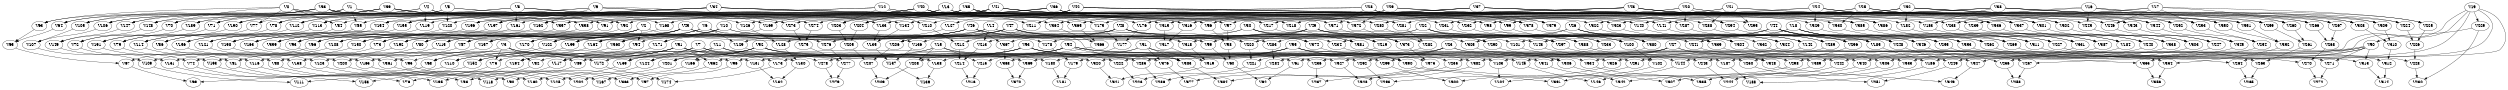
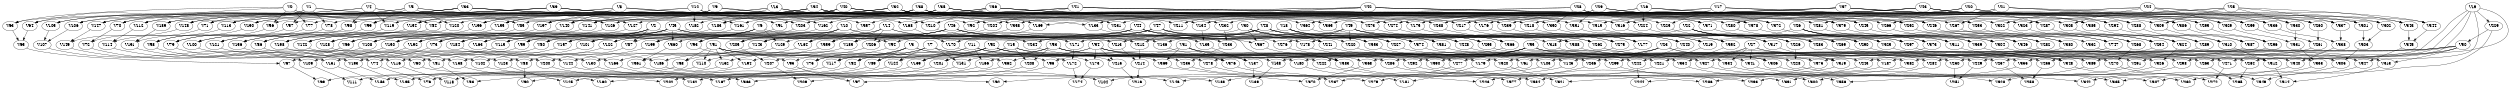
  digraph {
    V0
    V56
    V63
    V70
    V77
    V84
    V91
    V58
    V65
    V72
    V79
    V86
    V93
    V60
    V32
    V98
    V140
    V182
    V224
    V266
    V308
    V350
    V100
    V142
    V184
    V226
    V268
    V310
    V352
    V1
    V57
    V64
    V71
    V78
    V85
    V92
    V38
    V99
    V141
    V183
    V225
    V267
    V309
    V351
    V62
    V2
    V59
    V66
    V73
    V80
    V87
    V94
    V67
    V74
    V81
    V88
    V95
    V44
    V101
    V143
    V185
    V227
    V269
    V311
    V353
    V102
    V144
    V186
    V228
    V270
    V312
    V354
    V3
    V61
    V68
    V75
    V82
    V89
    V96
    V69
    V76
    V83
    V90
    V97
    V50
    V103
    V145
    V187
    V271
    V313
    V355
    V104
    V146
    V188
    V229
    V230
    V272
    V314
    V356
    V33
    V105
    V147
    V189
    V231
    V273
    V315
    V357
    V107
    V149
    V191
    V233
    V275
    V317
    V359
    V39
    V106
    V148
    V190
    V232
    V274
    V316
    V358
    V45
    V108
    V150
    V192
    V234
    V276
    V318
    V360
    V109
    V151
    V193
    V235
    V277
    V319
    V361
    V51
    V110
    V152
    V194
    V236
    V278
    V320
    V362
    V111
    V153
    V195
    V237
    V279
    V321
    V363
    V34
    V112
    V154
    V196
    V238
    V280
    V322
    V364
    V114
    V156
    V198
    V240
    V282
    V324
    V366
    V40
    V113
    V155
    V197
    V239
    V281
    V323
    V365
    V46
    V115
    V157
    V199
    V241
    V283
    V325
    V367
    V116
    V158
    V200
    V242
    V284
    V326
    V368
    V52
    V117
    V159
    V201
    V243
    V285
    V327
    V369
    V118
    V160
    V202
    V244
    V286
    V328
    V370
    V35
    V119
    V161
    V203
    V245
    V287
    V329
    V371
    V121
    V163
    V205
-   V247
+   V247 [label=V747]
    V289
    V331
    V373
    V41
    V120
    V162
    V204
    V246
    V288
    V330
    V372
    V47
    V122
    V164
    V206
    V248
    V290
    V374
    V383
    V123
    V165
    V207
    V249
    V291
    V332
    V333
    V375
    V53
    V124
    V166
    V208
    V250
    V292
    V334
    V376
    V125
    V167
    V209
    V251
    V293
    V335
    V377
    V36
    V126
    V168
    V210
    V252
    V294
    V336
    V378
    V128
    V170
    V212
    V254
    V296
    V338
    V380
    V42
    V127
    V169
    V211
    V253
    V295
    V337
    V379
    V48
    V129
    V171
    V213
    V255
    V297
    V339
    V381
    V130
    V172
    V214
    V256
    V298
    V340
    V382
    V54
    V131
    V173
    V215
    V257
    V299
    V341
    V132
    V174
    V216
    V258
    V300
    V342
    V384
    V37
    V133
    V175
    V217
    V259
    V301
    V343
    V385
    V135
    V177
    V219
    V261
    V303
    V345
    V387
    V43
    V134
    V176
    V218
    V260
    V302
    V344
    V386
    V49
    V136
    V178
    V220
    V262
    V304
    V346
    V388
    V137
    V179
    V221
    V263
    V305
    V347
    V389
    V55
    V138
    V180
    V222
    V264
    V306
    V348
    V390
    V139
    V181
    V223
    V265
    V307
    V349
    V391
    V4
    V5
    V6
    V7
    V8
    V9
    V10
    V11
    V12
    V13
    V14
    V15
    V16
    V17
    V18
    V19
    V20
    V21
    V22
    V23
    V24
    V25
    V26
    V27
    V28
    V29
    V30
    V31
    V0 -> V56
    V0 -> V63
    V0 -> V70
    V0 -> V77
    V0 -> V84
    V0 -> V91
    V56 -> V58
    V63 -> V65
    V70 -> V72
    V77 -> V79
    V84 -> V86
    V91 -> V93
    V58 -> V60
    V65 -> V67
    V72 -> V74
    V79 -> V81
    V86 -> V88
    V93 -> V95
    V60 -> V62
    V32 -> V56
    V32 -> V98
    V32 -> V140
    V32 -> V182
    V32 -> V224
    V32 -> V266
    V32 -> V308
    V32 -> V350
    V98 -> V100
    V140 -> V142
    V182 -> V184
    V224 -> V226
    V266 -> V268
    V308 -> V310
    V350 -> V352
    V100 -> V102
    V142 -> V144
    V184 -> V186
    V226 -> V228
    V268 -> V270
    V310 -> V312
    V352 -> V354
    V1 -> V57
    V1 -> V64
    V1 -> V71
    V1 -> V78
    V1 -> V85
    V1 -> V92
    V57 -> V58
    V64 -> V65
    V71 -> V72
    V78 -> V79
    V85 -> V86
    V92 -> V93
    V38 -> V57
    V38 -> V99
    V38 -> V141
    V38 -> V183
    V38 -> V225
    V38 -> V267
    V38 -> V309
    V38 -> V351
    V99 -> V100
    V141 -> V142
    V183 -> V184
    V225 -> V226
    V267 -> V268
    V309 -> V310
    V351 -> V352
    V2 -> V59
    V2 -> V66
    V2 -> V73
    V2 -> V80
    V2 -> V87
    V2 -> V94
    V59 -> V60
    V66 -> V67
    V73 -> V74
    V80 -> V81
    V87 -> V88
    V94 -> V95
    V67 -> V69
    V74 -> V76
    V81 -> V83
    V88 -> V90
    V95 -> V97
    V44 -> V59
    V44 -> V101
    V44 -> V143
    V44 -> V185
    V44 -> V227
    V44 -> V269
    V44 -> V311
    V44 -> V353
    V101 -> V102
    V143 -> V144
    V185 -> V186
    V227 -> V228
    V269 -> V270
    V311 -> V312
    V353 -> V354
    V102 -> V104
    V144 -> V146
    V186 -> V188
    V228 -> V230
    V270 -> V272
    V312 -> V314
    V354 -> V356
    V3 -> V61
    V3 -> V68
    V3 -> V75
    V3 -> V82
    V3 -> V89
    V3 -> V96
    V61 -> V62
    V68 -> V69
    V75 -> V76
    V82 -> V83
    V89 -> V90
    V96 -> V97
    V50 -> V61
    V50 -> V103
    V50 -> V145
    V50 -> V187
    V50 -> V271
    V50 -> V313
    V50 -> V355
    V103 -> V104
    V145 -> V146
    V187 -> V188
    V271 -> V272
    V313 -> V314
    V355 -> V356
    V229 -> V50
    V229 -> V230
    V33 -> V63
    V33 -> V105
    V33 -> V147
    V33 -> V189
    V33 -> V231
    V33 -> V273
    V33 -> V315
    V33 -> V357
    V105 -> V107
    V147 -> V149
    V189 -> V191
    V231 -> V233
    V273 -> V275
    V315 -> V317
    V357 -> V359
    V107 -> V109
    V149 -> V151
    V191 -> V193
    V233 -> V235
    V275 -> V277
    V317 -> V319
    V359 -> V361
    V39 -> V64
    V39 -> V106
    V39 -> V148
    V39 -> V190
    V39 -> V232
    V39 -> V274
    V39 -> V316
    V39 -> V358
    V106 -> V107
    V148 -> V149
    V190 -> V191
    V232 -> V233
    V274 -> V275
    V316 -> V317
    V358 -> V359
    V45 -> V66
    V45 -> V108
    V45 -> V150
    V45 -> V192
    V45 -> V234
    V45 -> V276
    V45 -> V318
    V45 -> V360
    V108 -> V109
    V150 -> V151
    V192 -> V193
    V234 -> V235
    V276 -> V277
    V318 -> V319
    V360 -> V361
    V109 -> V111
    V151 -> V153
    V193 -> V195
    V235 -> V237
    V277 -> V279
    V319 -> V321
    V361 -> V363
    V51 -> V68
    V51 -> V110
    V51 -> V152
    V51 -> V194
    V51 -> V236
    V51 -> V278
    V51 -> V320
    V51 -> V362
    V110 -> V111
    V152 -> V153
    V194 -> V195
    V236 -> V237
    V278 -> V279
    V320 -> V321
    V362 -> V363
    V34 -> V70
    V34 -> V112
    V34 -> V154
    V34 -> V196
    V34 -> V238
    V34 -> V280
    V34 -> V322
    V34 -> V364
    V112 -> V114
    V154 -> V156
    V196 -> V198
    V238 -> V240
    V280 -> V282
    V322 -> V324
    V364 -> V366
    V114 -> V116
    V156 -> V158
    V198 -> V200
    V240 -> V242
    V282 -> V284
    V324 -> V326
    V366 -> V368
    V40 -> V71
    V40 -> V113
    V40 -> V155
    V40 -> V197
    V40 -> V239
    V40 -> V281
    V40 -> V323
    V40 -> V365
    V113 -> V114
    V155 -> V156
    V197 -> V198
    V239 -> V240
    V281 -> V282
    V323 -> V324
    V365 -> V366
    V46 -> V73
    V46 -> V115
    V46 -> V157
    V46 -> V199
    V46 -> V241
    V46 -> V283
    V46 -> V325
    V46 -> V367
    V115 -> V116
    V157 -> V158
    V199 -> V200
    V241 -> V242
    V283 -> V284
    V325 -> V326
    V367 -> V368
    V116 -> V118
    V158 -> V160
    V200 -> V202
    V242 -> V244
    V284 -> V286
    V326 -> V328
    V368 -> V370
    V52 -> V75
    V52 -> V117
    V52 -> V159
    V52 -> V201
    V52 -> V243
    V52 -> V285
    V52 -> V327
    V52 -> V369
    V117 -> V118
    V159 -> V160
    V201 -> V202
    V243 -> V244
    V285 -> V286
    V327 -> V328
    V369 -> V370
    V35 -> V77
    V35 -> V119
    V35 -> V161
    V35 -> V203
    V35 -> V245
    V35 -> V287
    V35 -> V329
    V35 -> V371
    V119 -> V121
    V161 -> V163
    V203 -> V205
    V245 -> V247
    V287 -> V289
    V329 -> V331
    V371 -> V373
    V121 -> V123
    V163 -> V165
    V205 -> V207
    V247 -> V249
    V289 -> V291
    V331 -> V333
    V373 -> V375
    V41 -> V78
    V41 -> V120
    V41 -> V162
    V41 -> V204
    V41 -> V246
    V41 -> V288
    V41 -> V330
    V41 -> V372
    V120 -> V121
    V162 -> V163
    V204 -> V205
    V246 -> V247
    V288 -> V289
    V330 -> V331
    V372 -> V373
    V47 -> V80
    V47 -> V122
    V47 -> V164
    V47 -> V206
    V47 -> V248
    V47 -> V290
    V47 -> V374
    V47 -> V383
    V122 -> V123
    V164 -> V165
    V206 -> V207
    V248 -> V249
    V290 -> V291
    V374 -> V375
    V383 -> V384
    V123 -> V125
    V165 -> V167
    V207 -> V209
    V249 -> V251
    V291 -> V293
    V332 -> V333
    V333 -> V335
    V375 -> V377
    V53 -> V82
    V53 -> V124
    V53 -> V166
    V53 -> V208
    V53 -> V250
    V53 -> V292
    V53 -> V334
    V53 -> V376
    V124 -> V125
    V166 -> V167
    V208 -> V209
    V250 -> V251
    V292 -> V293
    V334 -> V335
    V376 -> V377
    V36 -> V84
    V36 -> V126
    V36 -> V168
    V36 -> V210
    V36 -> V252
    V36 -> V294
    V36 -> V336
    V36 -> V378
    V126 -> V128
    V168 -> V170
    V210 -> V212
    V252 -> V254
    V294 -> V296
    V336 -> V338
    V378 -> V380
    V128 -> V130
    V170 -> V172
    V212 -> V214
    V254 -> V256
    V296 -> V298
    V338 -> V340
    V380 -> V382
    V42 -> V85
    V42 -> V127
    V42 -> V169
    V42 -> V211
    V42 -> V253
    V42 -> V295
    V42 -> V337
    V42 -> V379
    V127 -> V128
    V169 -> V170
    V211 -> V212
    V253 -> V254
    V295 -> V296
    V337 -> V338
    V379 -> V380
    V48 -> V87
    V48 -> V129
    V48 -> V171
    V48 -> V213
    V48 -> V255
    V48 -> V297
    V48 -> V339
    V48 -> V381
    V129 -> V130
    V171 -> V172
    V213 -> V214
    V255 -> V256
    V297 -> V298
    V339 -> V340
    V381 -> V382
    V130 -> V132
    V172 -> V174
    V214 -> V216
    V256 -> V258
    V298 -> V300
    V340 -> V342
    V382 -> V384
    V54 -> V89
    V54 -> V383
    V54 -> V131
    V54 -> V173
    V54 -> V215
    V54 -> V257
    V54 -> V299
    V54 -> V341
    V131 -> V132
    V173 -> V174
    V215 -> V216
    V257 -> V258
    V299 -> V300
    V341 -> V342
    V37 -> V91
    V37 -> V133
    V37 -> V175
    V37 -> V217
    V37 -> V259
    V37 -> V301
    V37 -> V343
    V37 -> V385
    V133 -> V135
    V175 -> V177
    V217 -> V219
    V259 -> V261
    V301 -> V303
    V343 -> V345
    V385 -> V387
    V135 -> V137
    V177 -> V179
    V219 -> V221
    V261 -> V263
    V303 -> V305
    V345 -> V347
    V387 -> V389
    V43 -> V92
    V43 -> V134
    V43 -> V176
    V43 -> V218
    V43 -> V260
    V43 -> V302
    V43 -> V344
    V43 -> V386
    V134 -> V135
    V176 -> V177
    V218 -> V219
    V260 -> V261
    V302 -> V303
    V344 -> V345
    V386 -> V387
    V49 -> V94
    V49 -> V136
    V49 -> V178
    V49 -> V220
    V49 -> V262
    V49 -> V304
    V49 -> V346
    V49 -> V388
    V136 -> V137
    V178 -> V179
    V220 -> V221
    V262 -> V263
    V304 -> V305
    V346 -> V347
    V388 -> V389
    V137 -> V139
    V179 -> V181
    V221 -> V223
    V263 -> V265
    V305 -> V307
    V347 -> V349
    V389 -> V391
    V55 -> V96
    V55 -> V138
    V55 -> V180
    V55 -> V222
    V55 -> V264
    V55 -> V306
    V55 -> V348
    V55 -> V390
    V138 -> V139
    V180 -> V181
    V222 -> V223
    V264 -> V265
    V306 -> V307
    V348 -> V349
    V390 -> V391
    V4 -> V98
    V4 -> V105
    V4 -> V112
    V4 -> V119
    V4 -> V126
    V4 -> V133
    V5 -> V99
    V5 -> V106
    V5 -> V113
    V5 -> V120
+   V5 -> V127
    V5 -> V134
    V6 -> V101
    V6 -> V108
    V6 -> V115
    V6 -> V122
    V6 -> V129
    V6 -> V136
    V7 -> V103
    V7 -> V110
    V7 -> V117
    V7 -> V124
    V7 -> V131
    V7 -> V138
    V8 -> V140
    V8 -> V147
    V8 -> V154
    V8 -> V161
    V8 -> V168
    V8 -> V175
    V9 -> V141
    V9 -> V148
    V9 -> V155
    V9 -> V162
    V9 -> V169
    V9 -> V176
    V10 -> V143
    V10 -> V150
    V10 -> V157
    V10 -> V164
    V10 -> V171
    V10 -> V178
    V11 -> V145
    V11 -> V152
    V11 -> V159
    V11 -> V166
    V11 -> V173
    V11 -> V180
    V12 -> V182
    V12 -> V189
    V12 -> V196
    V12 -> V203
    V12 -> V210
    V12 -> V217
    V13 -> V183
    V13 -> V190
    V13 -> V197
    V13 -> V204
    V13 -> V211
    V13 -> V218
    V14 -> V185
    V14 -> V192
    V14 -> V199
    V14 -> V206
    V14 -> V213
    V14 -> V220
    V15 -> V187
    V15 -> V194
    V15 -> V201
    V15 -> V208
    V15 -> V215
    V15 -> V222
    V16 -> V224
    V16 -> V231
    V16 -> V238
    V16 -> V245
    V16 -> V252
    V16 -> V259
    V17 -> V225
    V17 -> V232
    V17 -> V239
    V17 -> V246
    V17 -> V253
    V17 -> V260
    V18 -> V227
    V18 -> V234
    V18 -> V241
    V18 -> V248
    V18 -> V255
    V18 -> V262
    V19 -> V229
    V19 -> V236
    V19 -> V243
    V19 -> V250
    V19 -> V257
    V19 -> V264
    V20 -> V266
    V20 -> V273
    V20 -> V280
    V20 -> V287
    V20 -> V294
    V20 -> V301
    V21 -> V267
    V21 -> V274
    V21 -> V281
    V21 -> V288
    V21 -> V295
    V21 -> V302
    V22 -> V269
    V22 -> V276
    V22 -> V283
    V22 -> V290
    V22 -> V297
    V22 -> V304
    V23 -> V271
    V23 -> V278
    V23 -> V285
    V23 -> V292
    V23 -> V299
    V23 -> V306
    V24 -> V308
    V24 -> V315
    V24 -> V322
    V24 -> V329
    V24 -> V336
    V24 -> V343
    V25 -> V309
    V25 -> V316
    V25 -> V323
    V25 -> V330
    V25 -> V337
    V25 -> V344
    V26 -> V311
    V26 -> V318
    V26 -> V325
    V26 -> V332
    V26 -> V339
    V26 -> V346
    V27 -> V313
    V27 -> V320
    V27 -> V327
    V27 -> V334
    V27 -> V341
    V27 -> V348
    V28 -> V350
    V28 -> V357
    V28 -> V364
    V28 -> V371
    V28 -> V378
    V28 -> V385
    V29 -> V351
    V29 -> V358
    V29 -> V365
    V29 -> V372
    V29 -> V379
    V29 -> V386
    V30 -> V353
    V30 -> V360
    V30 -> V367
    V30 -> V374
    V30 -> V381
    V30 -> V388
    V31 -> V355
    V31 -> V362
    V31 -> V369
    V31 -> V383
    V31 -> V376
    V31 -> V390
  }
